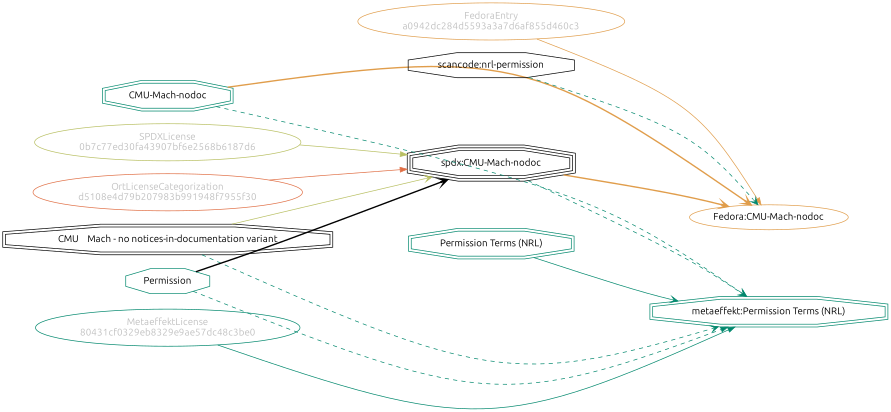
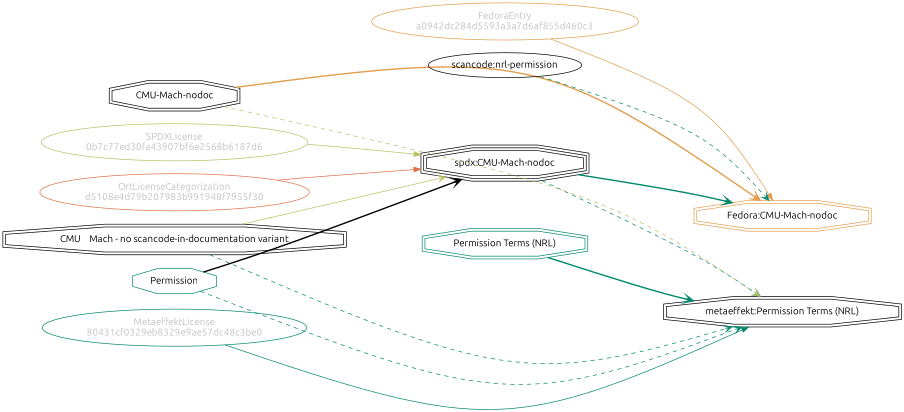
  strict digraph {
    fontname=Ubuntu
    rankdir=LR
    splines=curved
    node [fontname=Ubuntu shape=doubleoctagon]
    edge [color="#00876c" fontname=Ubuntu weight=0.5 arrowhead=vee style=dashed]
    n1 [color="#b8bf62" fillcolor="beige;1" fontcolor=gray label="SPDXLicense\n0b7c77ed30fa43907bf6e2568b6187d6" shape=ellipse]
    n2 [label="spdx:CMU-Mach-nodoc" shape=tripleoctagon]
-   n3 [color="#e09d4b" label="Fedora:CMU-Mach-nodoc" shape=ellipse]
-   n4 [color="#00876c" label="metaeffekt:Permission Terms (NRL)"]
-   n5 [label="CMU-Mach-nodoc" color="#00876c"]
-   n6 [label="CMU    Mach - no notices-in-documentation variant"]
+   n3 [color="#e09d4b" label="Fedora:CMU-Mach-nodoc"]
+   n4 [color=black label="metaeffekt:Permission Terms (NRL)"]
+   n5 [label="CMU-Mach-nodoc"]
+   n6 [label="CMU    Mach - no scancode-in-documentation variant"]
    n7 [color="#e09d4b" fillcolor="beige;1" fontcolor=gray label="FedoraEntry\na0942dc284d5593a3a7d6af855d460c3" shape=ellipse]
-   n8 [label="scancode:nrl-permission" shape=octagon]
+   n8 [label="scancode:nrl-permission" shape=ellipse]
    n9 [color="#e06f45" fillcolor="beige;1" fontcolor=gray label="OrtLicenseCategorization\nd5108e4d79b207983b991948f7955f30" shape=ellipse]
    n10 [color="#00876c" label=Permission shape=octagon]
    n11 [color="#00876c" fillcolor="beige;1" fontcolor=gray label="MetaeffektLicense\n80431cf0329eb8329e9ae57dc48c3be0" shape=ellipse]
    n12 [color="#00876c" label="Permission Terms (NRL)"]
    n1 -> n2 [color="#b8bf62" arrowhead="" style=""]
-   n2 -> n3 [color="#e09d4b" style=bold weight=0.7]
+   n2 -> n3 [style=bold weight=0.7]
    n2 -> n4 [weight=0.7]
    n5 -> n3 [color="#e09d4b" style=bold weight=0.7]
-   n5 -> n4
+   n5 -> n4 [color="#b8bf62"]
    n6 -> n2 [color="#b8bf62" style=solid weight=0.7]
    n6 -> n4
    n7 -> n3 [color="#e09d4b" arrowhead="" style=""]
    n8 -> n3
    n9 -> n2 [color="#e06f45" arrowhead="" style=""]
    n10 -> n2 [style=bold weight=0.7 color=""]
-   n10 -> n4 [arrowhead=normal]
+   n10 -> n4
    n11 -> n4 [arrowhead="" style=""]
-   n12 -> n4 [style=solid weight=0.7]
+   n12 -> n4 [style=bold weight=0.7]
  }
